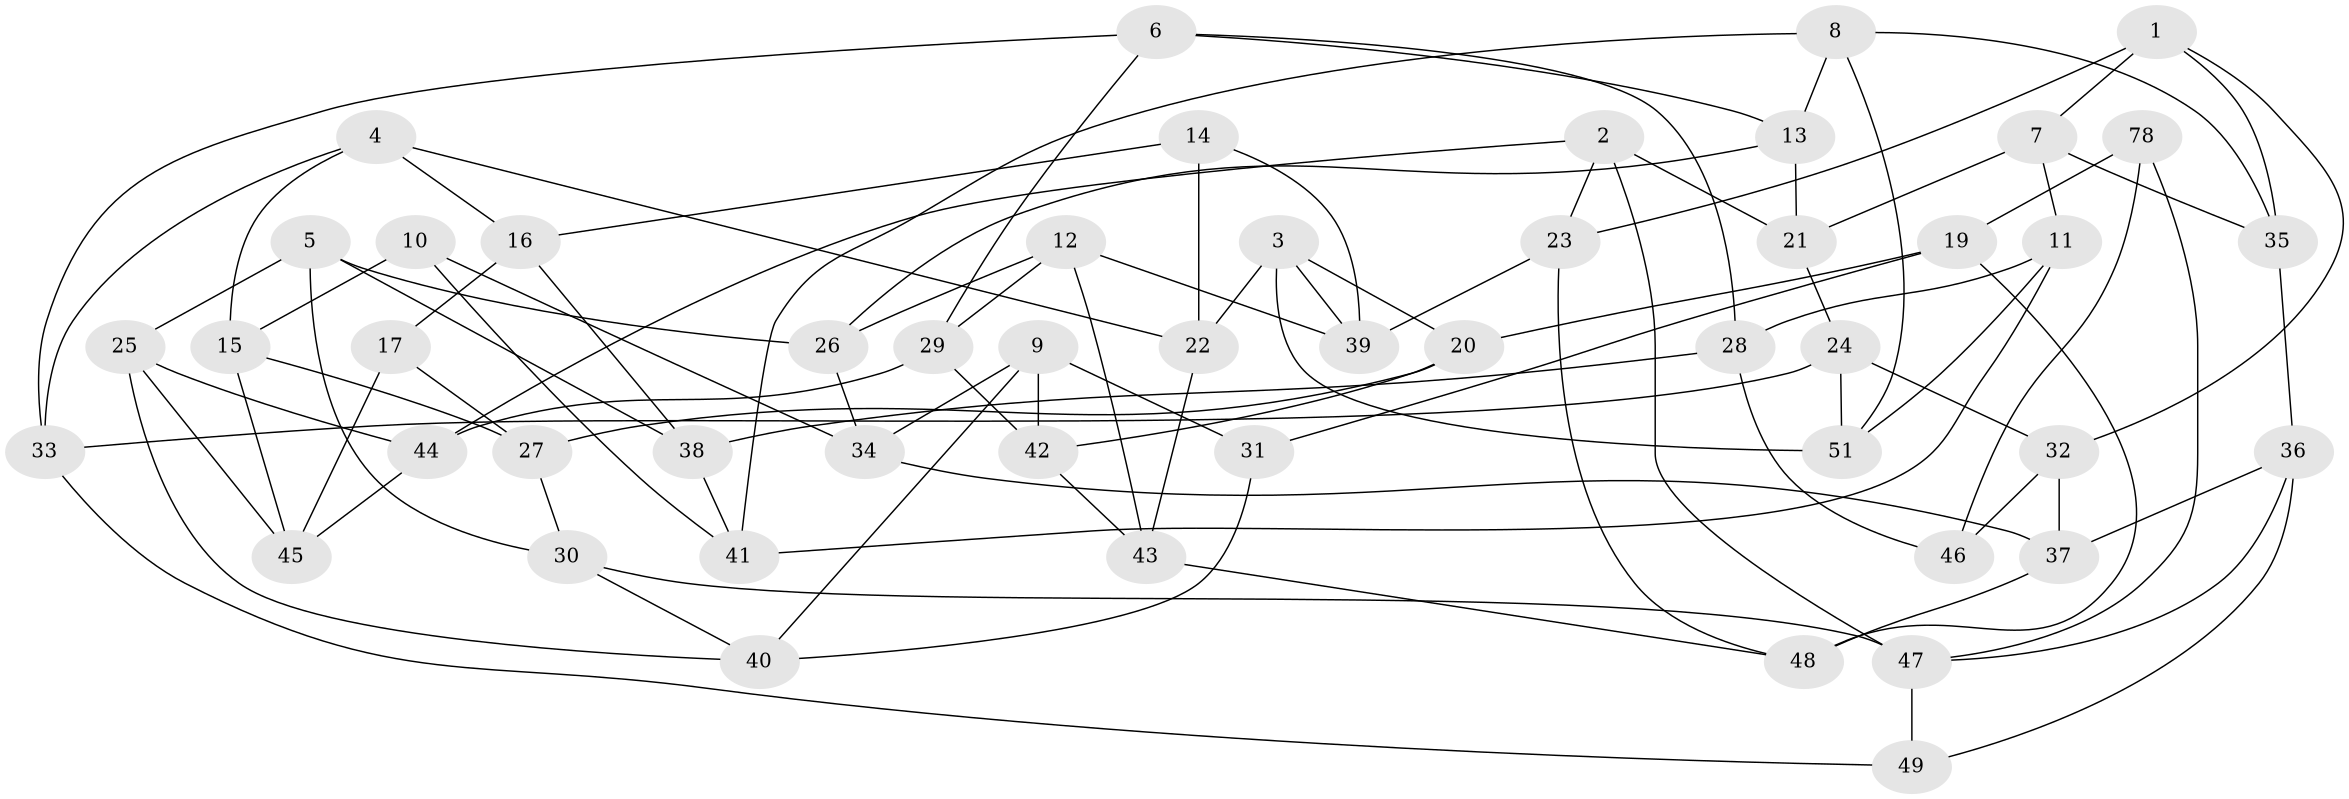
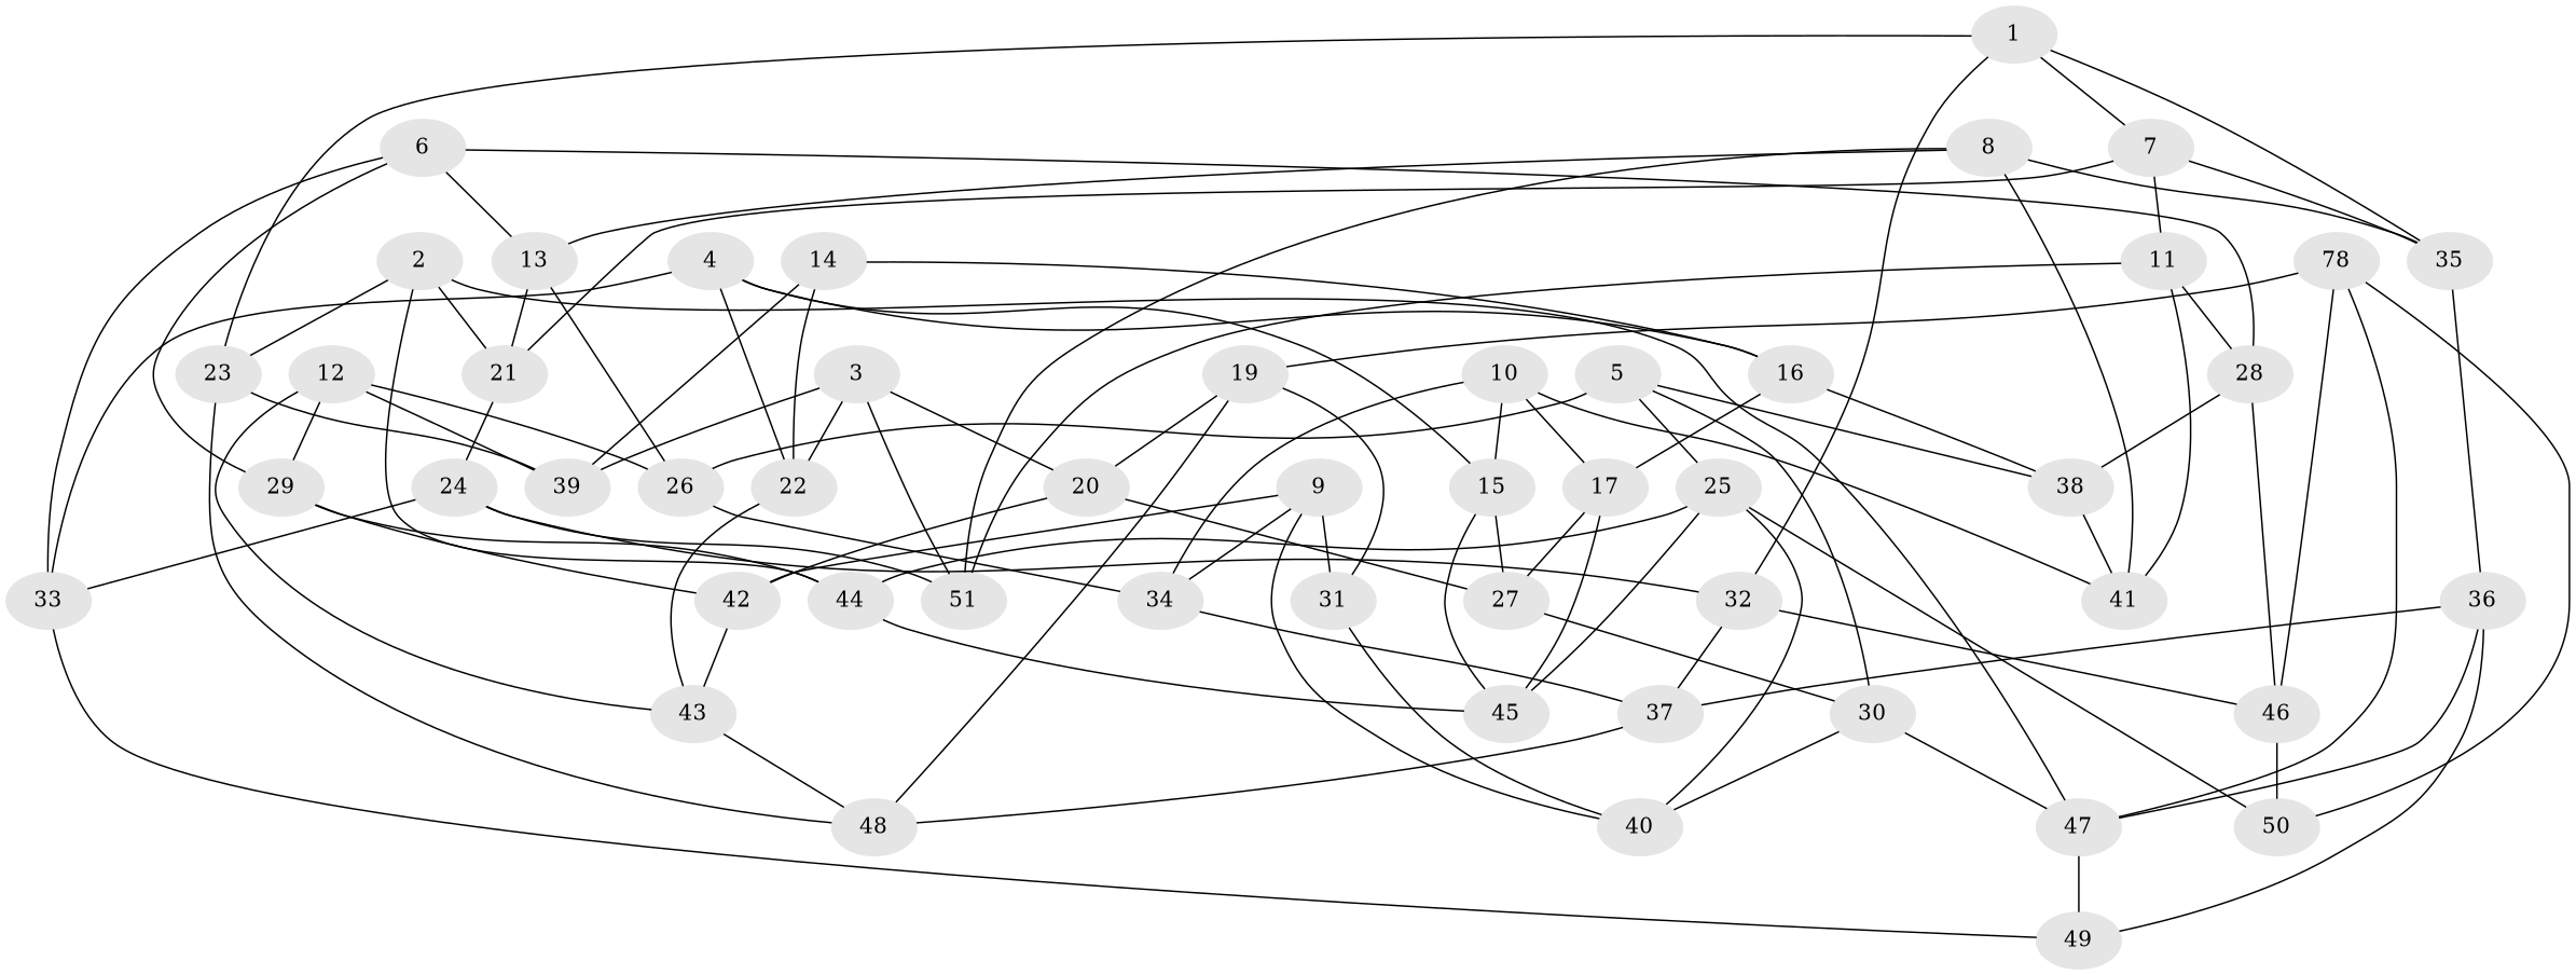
  graph {
    node [color=gray90 style=filled]
    1
    7
    23
    32
    35
    21
    11
    39
    48
    46
    37
    36
    2
    44
    47
    24
    45
    3
    20
    22
    51
    42
    27
    43
    4
    15
    16
    33
    38
    17
    49
    5
    25
    26
    30
    40
+   50
    34
    41
    6
    13
    28
    29
    8
    9
    31
    10
    12
    14
    n50 [label=78]
    19
    1 -- 7
    1 -- 23
    1 -- 32
    1 -- 35
    7 -- 35
    7 -- 21
    7 -- 11
    23 -- 39
    23 -- 48
    32 -- 46
    32 -- 37
    35 -- 36
    21 -- 24
    11 -- 51
    11 -- 41
    11 -- 28
+   46 -- 50
    37 -- 48
    36 -- 37
    36 -- 47
    36 -- 49
    2 -- 23
    2 -- 21
    2 -- 44
    2 -- 47
    44 -- 45
    47 -- 49
    24 -- 32
    24 -- 51
    24 -- 33
    3 -- 39
    3 -- 20
    3 -- 22
    3 -- 51
    20 -- 42
    20 -- 27
    22 -- 43
    42 -- 43
    27 -- 30
    43 -- 48
    4 -- 22
    4 -- 15
    4 -- 16
    4 -- 33
    15 -- 45
    15 -- 27
    16 -- 38
    16 -- 17
    33 -- 49
    38 -- 41
    17 -- 45
    17 -- 27
    5 -- 38
    5 -- 25
    5 -- 26
    5 -- 30
    25 -- 44
    25 -- 45
    25 -- 40
+   25 -- 50
    26 -- 34
    30 -- 47
    30 -- 40
    34 -- 37
    6 -- 33
    6 -- 13
    6 -- 28
    6 -- 29
    13 -- 21
    13 -- 26
    28 -- 46
    28 -- 38
    29 -- 44
    29 -- 42
    8 -- 35
    8 -- 51
    8 -- 41
    8 -- 13
    9 -- 42
    9 -- 40
    9 -- 34
    9 -- 31
    31 -- 40
    10 -- 15
+   10 -- 17
    10 -- 34
    10 -- 41
    12 -- 39
    12 -- 43
    12 -- 26
    12 -- 29
    14 -- 39
    14 -- 22
    14 -- 16
    n50 -- 46
    n50 -- 47
+   n50 -- 50
    n50 -- 19
    19 -- 48
    19 -- 20
    19 -- 31
  }
